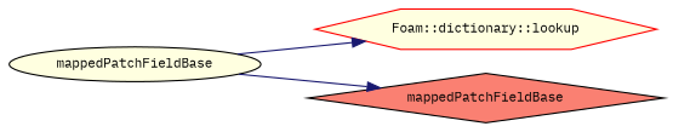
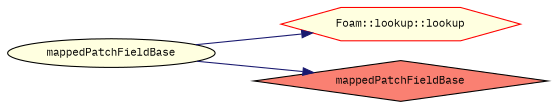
  digraph {
    rankdir=LR
    fontname="IBM Plex Mono"
    node [color=black fillcolor=lightyellow fontname="IBM Plex Mono" fontsize=10 style=filled]
    edge [color=midnightblue fontname="IBM Plex Mono" fontsize=10 labelfontname=Helvetica labelfontsize=10 style=solid]
    n1 [fontcolor=black height=0.2 label=mappedPatchFieldBase shape=ellipse width=0.4]
-   n2 [color=red height=0.2 label="Foam::dictionary::lookup" shape=hexagon width=0.4]
+   n2 [color=red height=0.2 label="Foam::lookup::lookup" shape=hexagon width=0.4]
    n3 [height=0.2 label=mappedPatchFieldBase shape=diamond width=0.4 fillcolor=salmon]
    n1 -> n2
    n1 -> n3
  }
